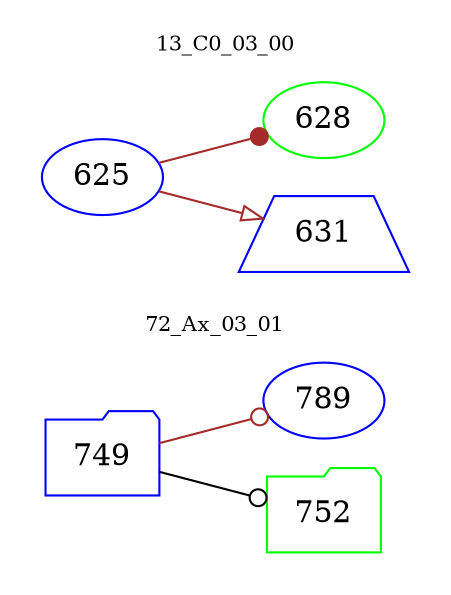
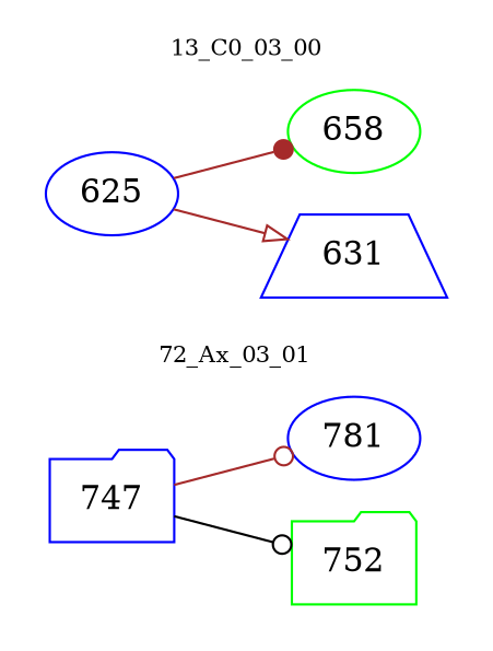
  digraph {
    rankdir=LR
    node [color=blue shape=ellipse]
    edge [arrowhead=odot color=brown]
-   n1 [label=749 shape=folder]
+   n1 [label=747 shape=folder]
    n2 [color=green label=752 shape=folder]
-   n3 [label=789]
+   n3 [label=781]
    n4 [label=625]
    n5 [label=631 shape=trapezium]
-   n6 [color=green label=628]
+   n6 [color=green label=658]
    subgraph cluster_1 {
      color=white
      fontsize=10
      label="72_Ax_03_01"
      n1
      n2
      n3
    }
    subgraph cluster_2 {
      color=white
      fontsize=10
      label="13_C0_03_00"
      n4
      n5
      n6
    }
    n1 -> n2 [color=black]
    n1 -> n3
    n4 -> n5 [arrowhead=onormal]
    n4 -> n6 [arrowhead=dot]
  }
